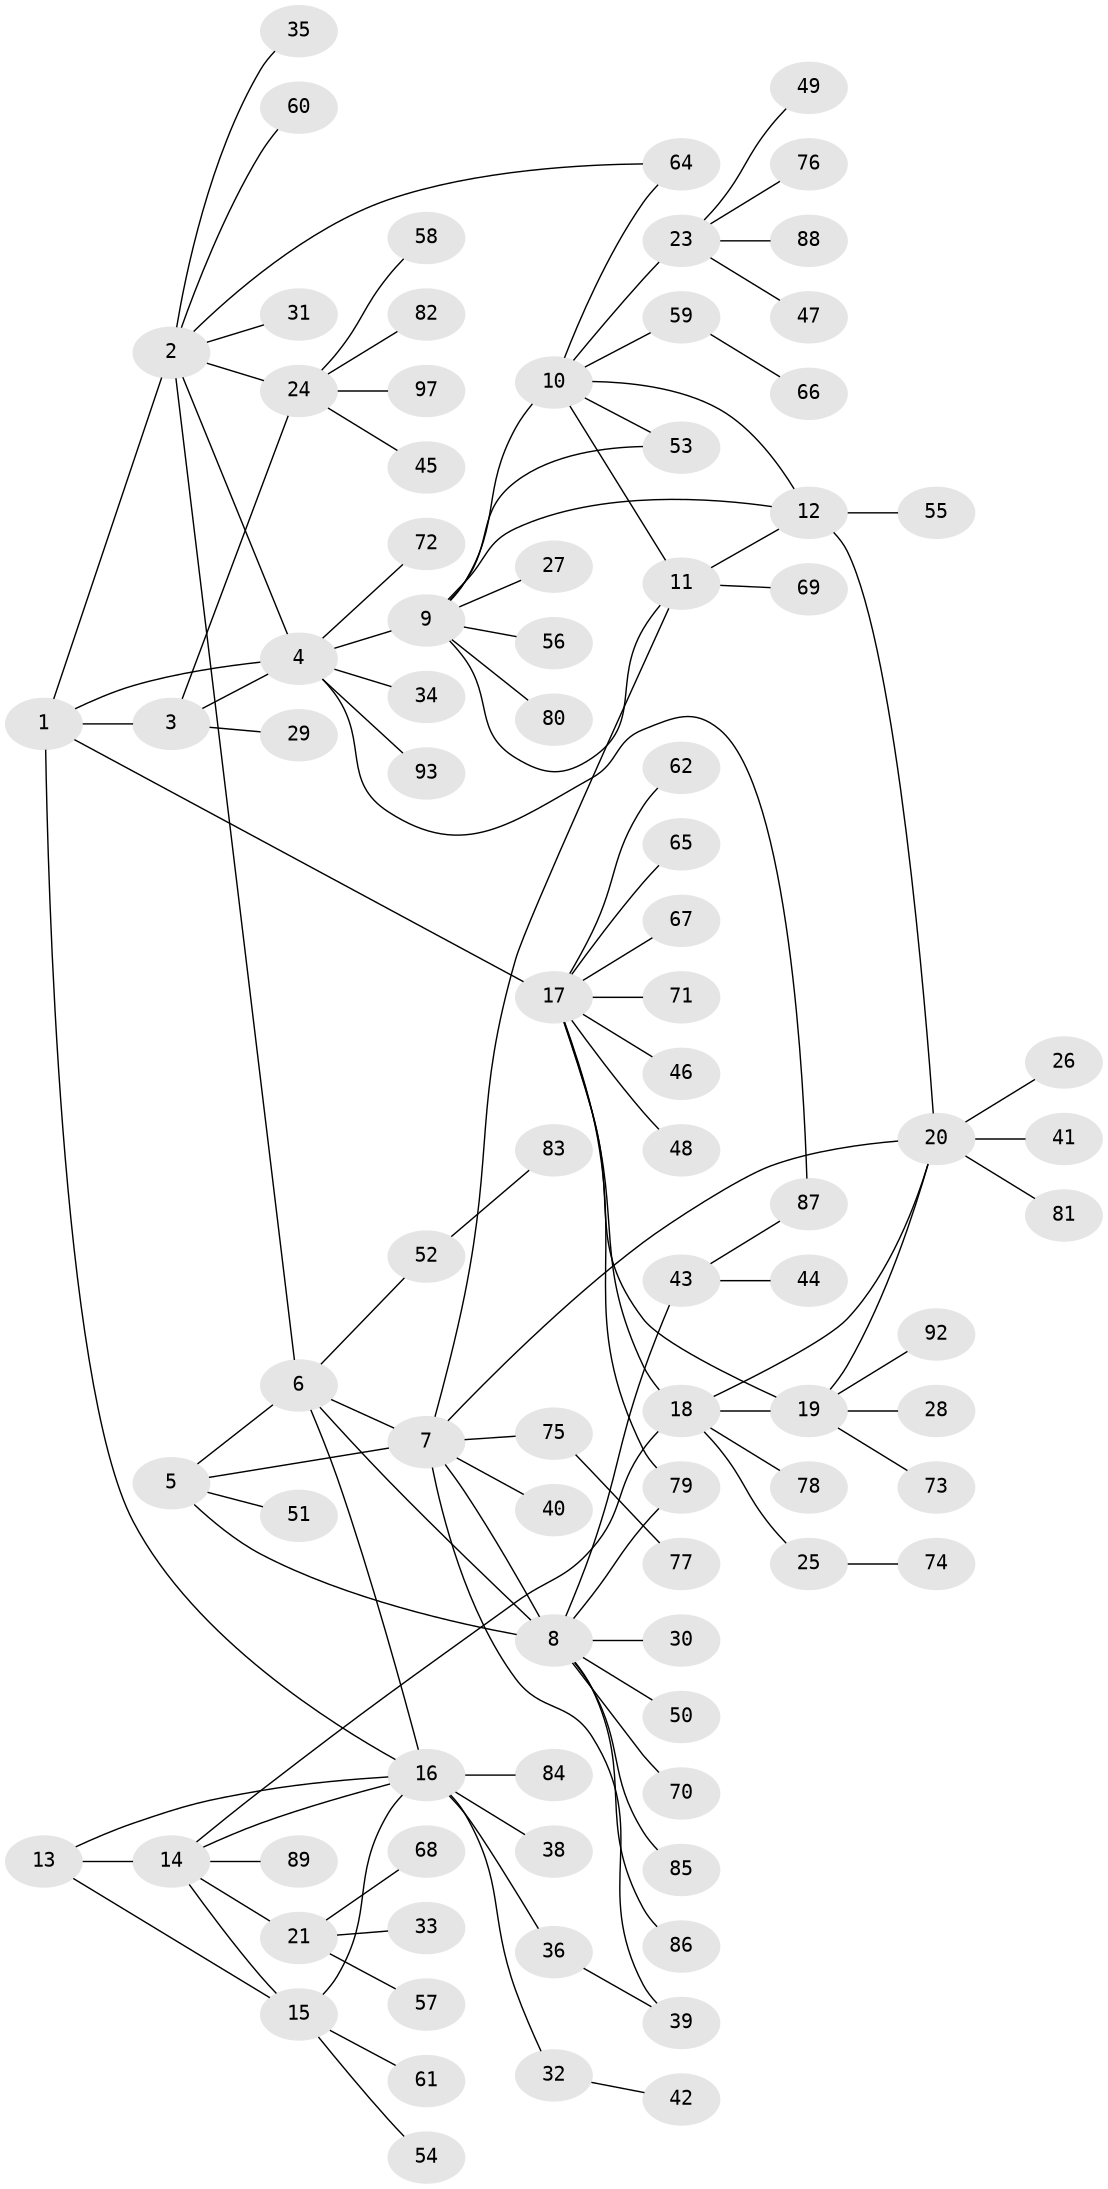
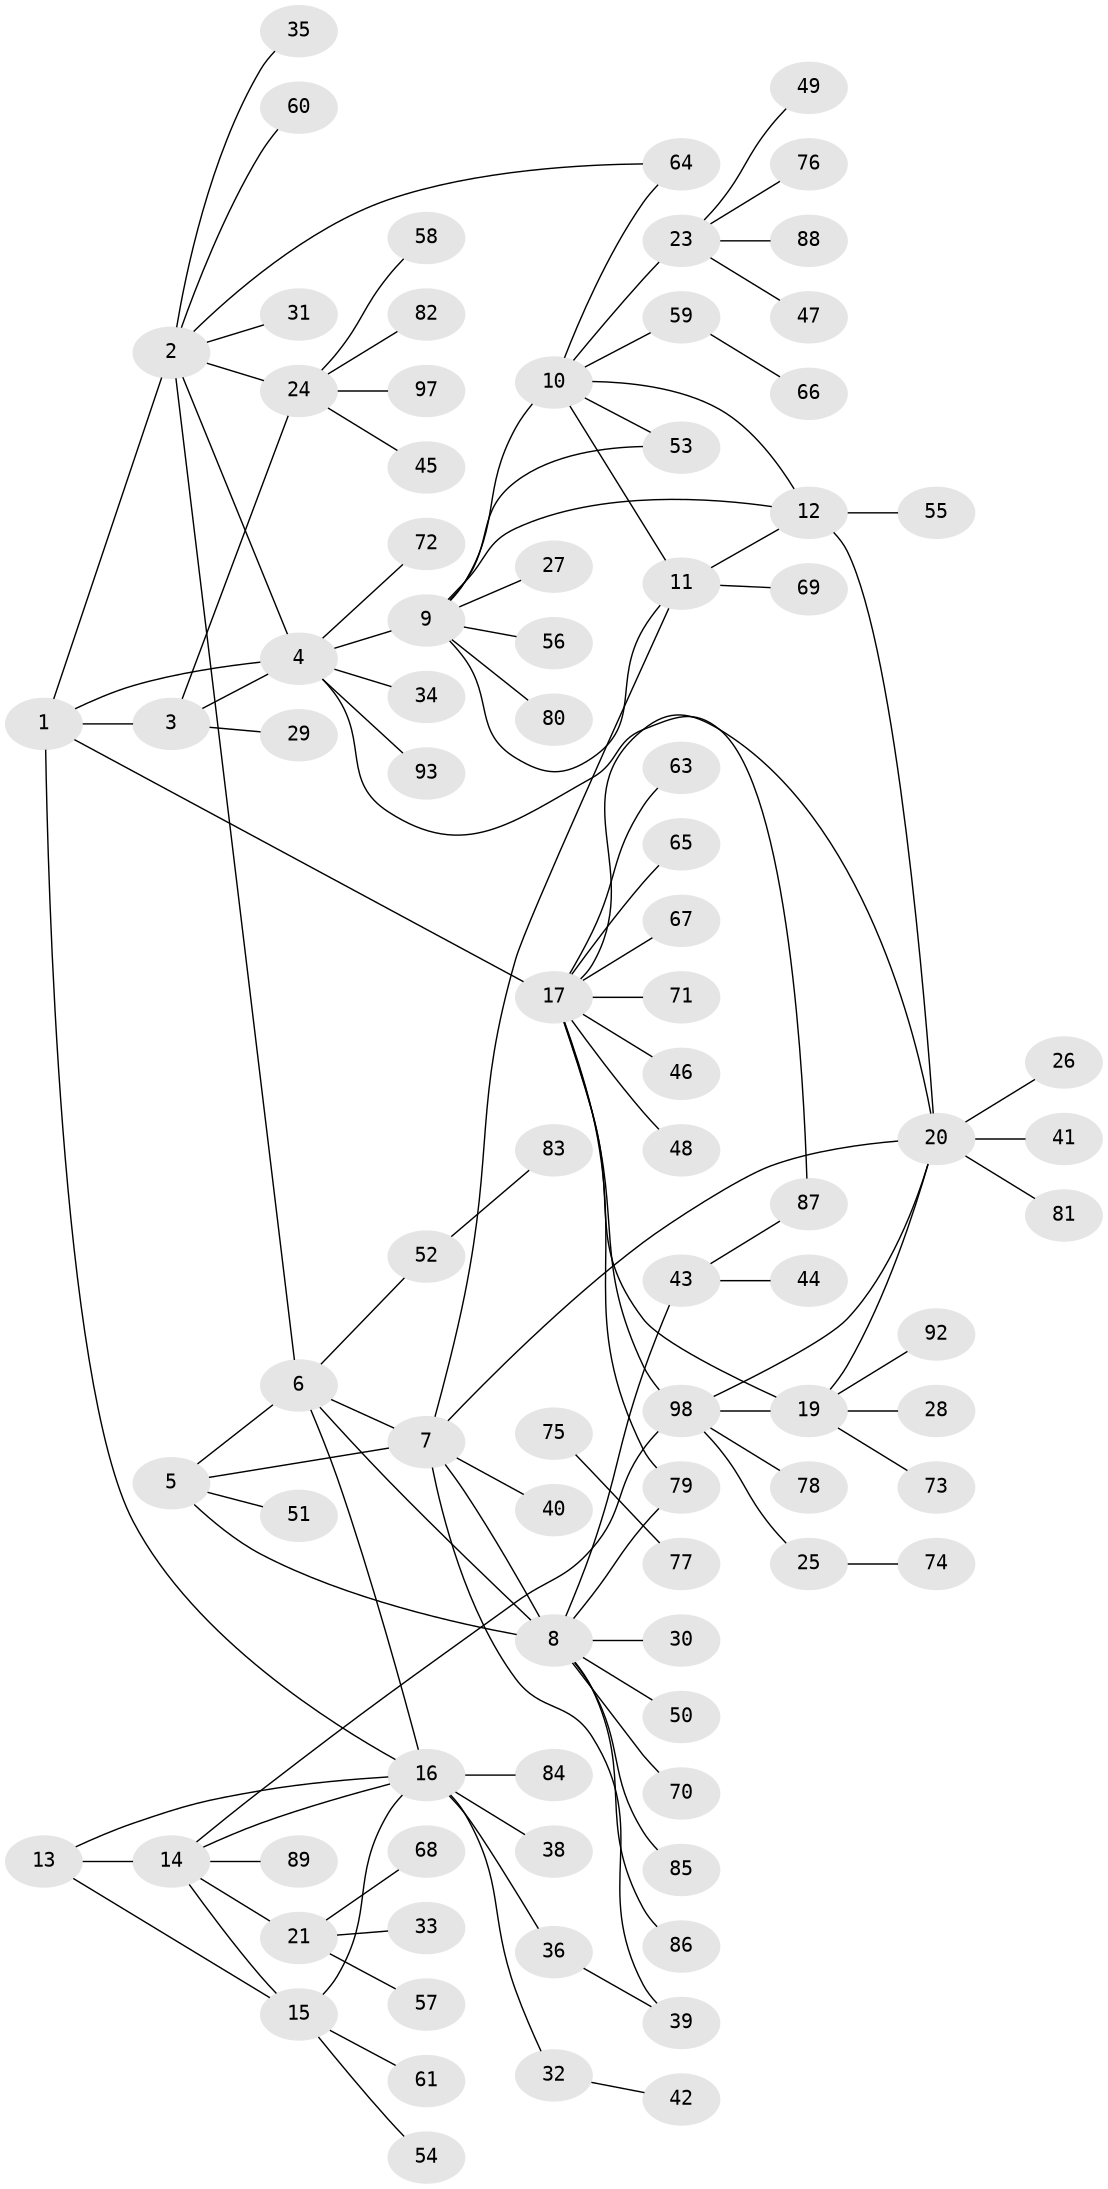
  graph {
    fontname="DejaVu Sans Mono"
    rankdir=LR
    node [color=gray90 fontname="DejaVu Sans Mono" style=filled]
    edge [fontname="DejaVu Sans Mono"]
    1
    2
    3
    4
    16
    17
    6
    31
    35
    60
    64
    24
    29
    9
    34
    n16 [label=93]
    72
    87
    32
    36
    38
    84
    20
    79
-   18
+   18 [label=98]
    19
    46
    48
-   62
+   62 [label=63]
    65
    67
    71
    7
    8
    52
    n36 [label=97]
    45
    58
    82
    11
    10
    12
    27
    53
    56
    80
    5
    51
    39
    40
    75
    30
    43
    50
    70
    85
    86
    83
    69
    26
    41
    81
    77
    44
    23
    59
    55
    13
    14
    15
    47
    49
    76
    88
    66
    21
    89
    54
    61
    25
    78
    33
    57
    68
    42
    n86 [label=92]
    28
    73
    74
    1 -- 2
    1 -- 3
    1 -- 4
    1 -- 16
    1 -- 17
    2 -- 4
    2 -- 6
    2 -- 31
    2 -- 35
    2 -- 60
    2 -- 64
    2 -- 24
    3 -- 4
    3 -- 24
    3 -- 29
    4 -- 9
    4 -- 34
    4 -- n16
    4 -- 72
    4 -- 87
    16 -- 32
    16 -- 36
    16 -- 38
    16 -- 84
+   17 -- 20
    17 -- 79
    17 -- 18
    17 -- 19
    17 -- 46
    17 -- 48
    17 -- 62
    17 -- 65
    17 -- 67
    17 -- 71
    6 -- 16
    6 -- 7
    6 -- 8
    6 -- 52
    24 -- n36
    24 -- 45
    24 -- 58
    24 -- 82
    9 -- 11
    9 -- 10
    9 -- 12
    9 -- 27
    9 -- 53
    9 -- 56
    9 -- 80
    32 -- 42
    36 -- 39
    20 -- 26
    20 -- 41
    20 -- 81
    18 -- 20
    18 -- 19
    18 -- 25
    18 -- 78
    19 -- 20
    19 -- n86
    19 -- 28
    19 -- 73
    7 -- 20
    7 -- 8
    7 -- 11
    7 -- 39
    7 -- 40
-   7 -- 75
    8 -- 79
    8 -- 30
    8 -- 43
    8 -- 50
    8 -- 70
    8 -- 85
    8 -- 86
    52 -- 83
    11 -- 12
    11 -- 69
    10 -- 64
    10 -- 11
    10 -- 12
    10 -- 53
    10 -- 23
    10 -- 59
    12 -- 20
    12 -- 55
    5 -- 6
    5 -- 7
    5 -- 8
    5 -- 51
    75 -- 77
    43 -- 87
    43 -- 44
    23 -- 47
    23 -- 49
    23 -- 76
    23 -- 88
    59 -- 66
    13 -- 16
    13 -- 14
    13 -- 15
    14 -- 16
    14 -- 18
    14 -- 15
    14 -- 21
    14 -- 89
    15 -- 16
    15 -- 54
    15 -- 61
    21 -- 33
    21 -- 57
    21 -- 68
    25 -- 74
  }
